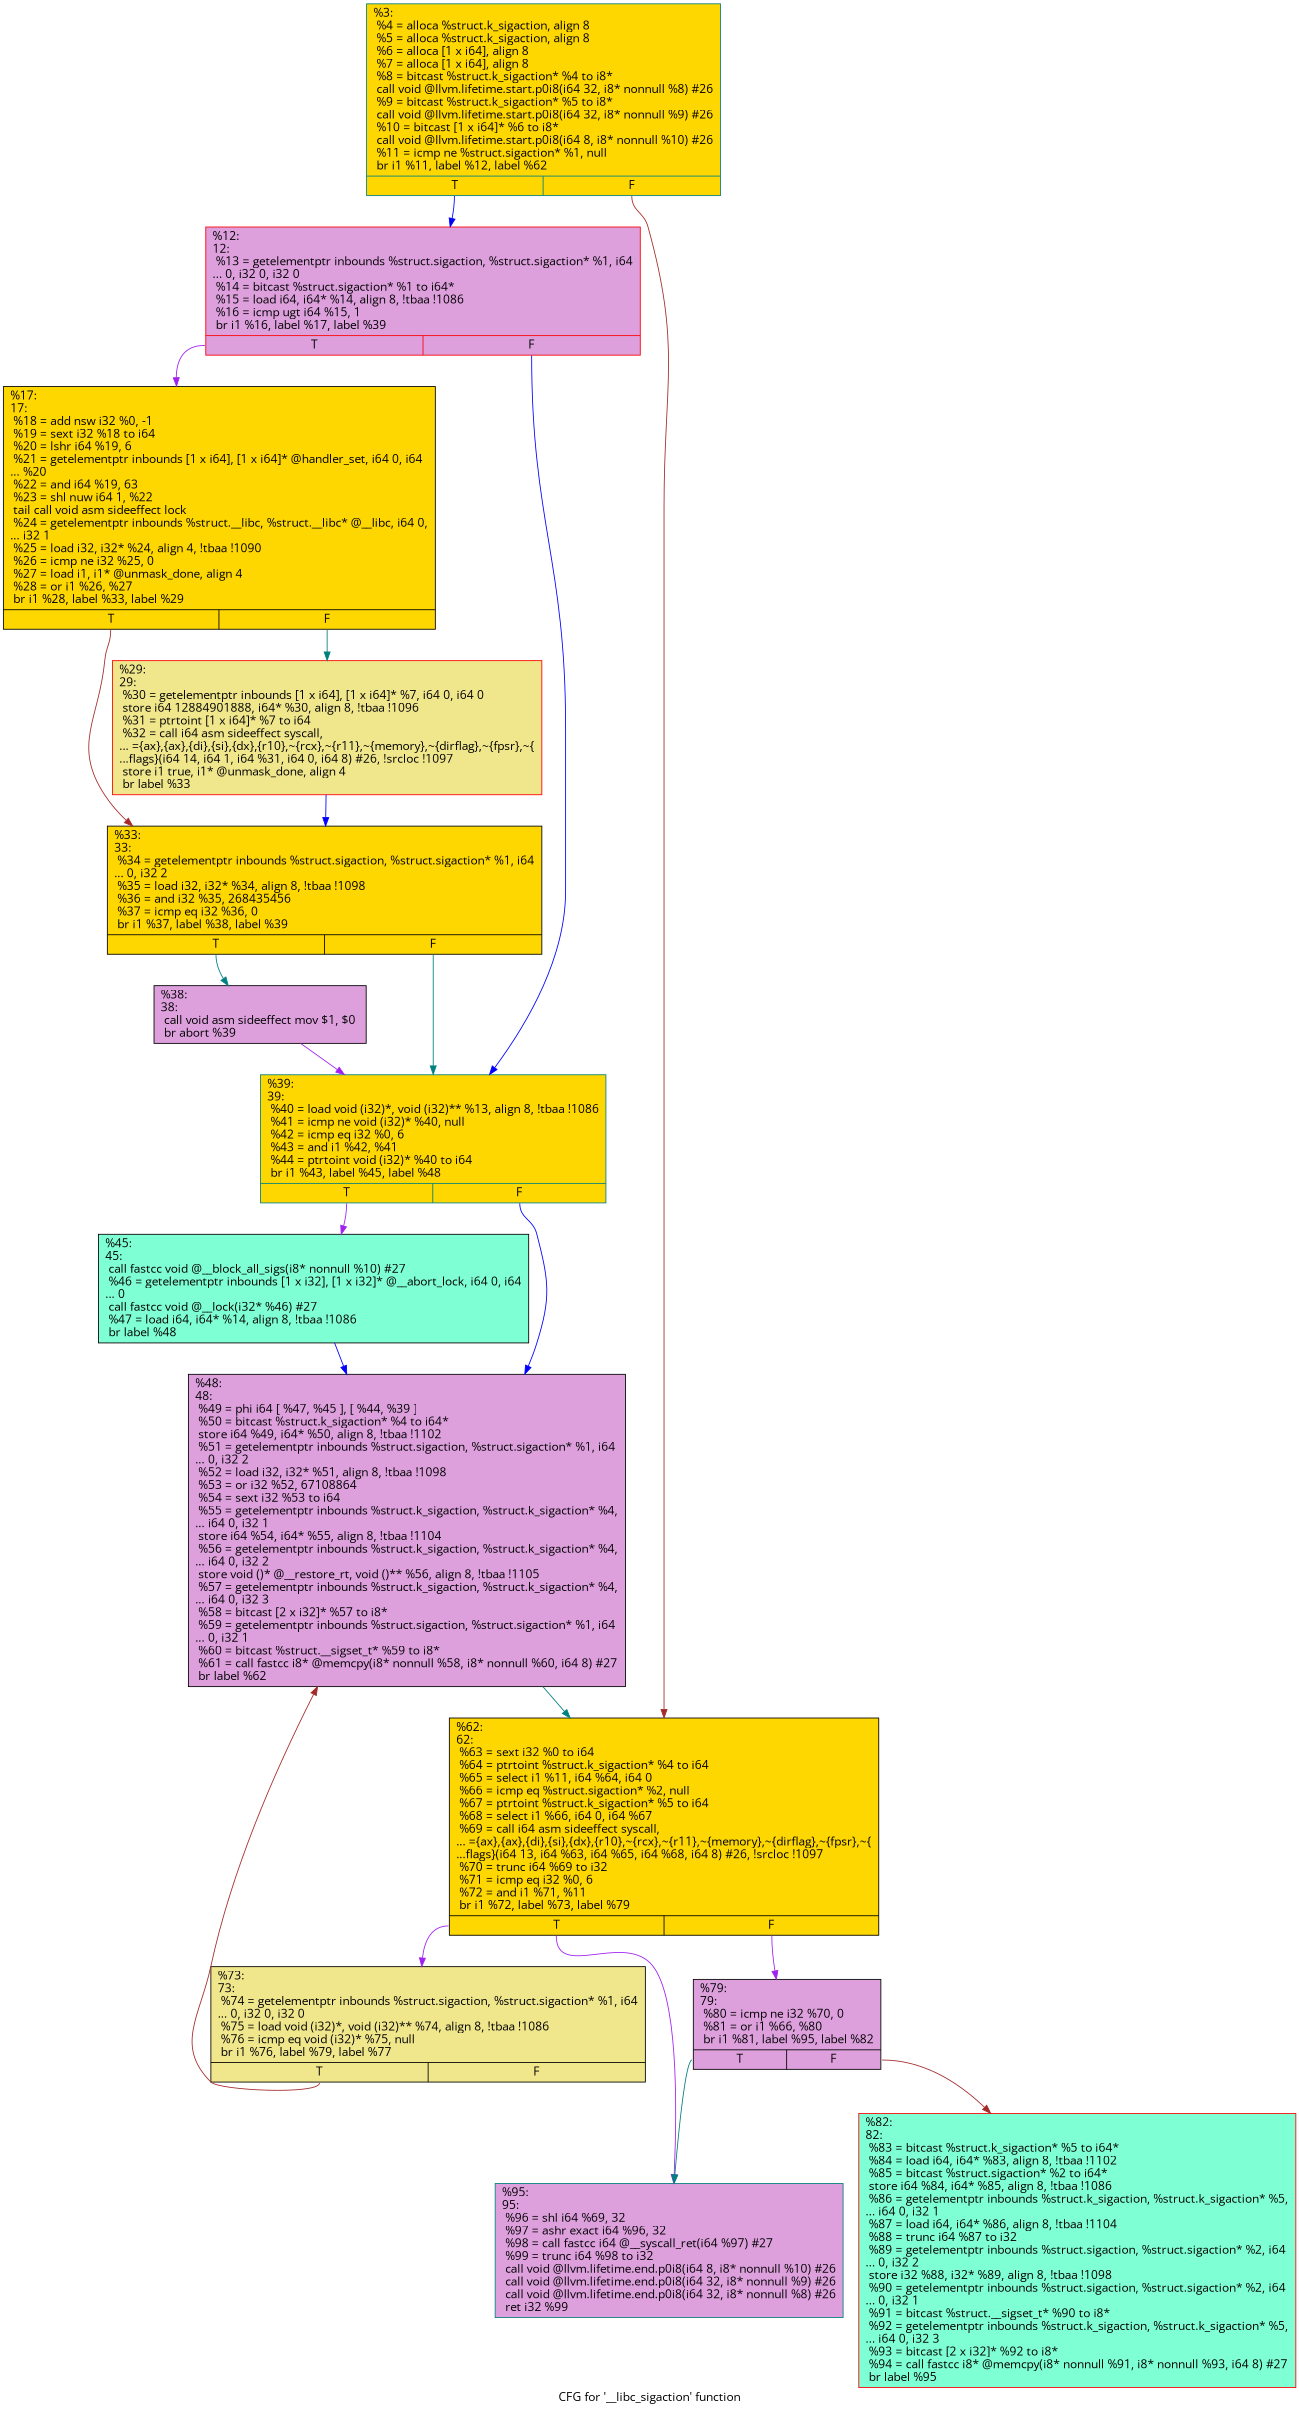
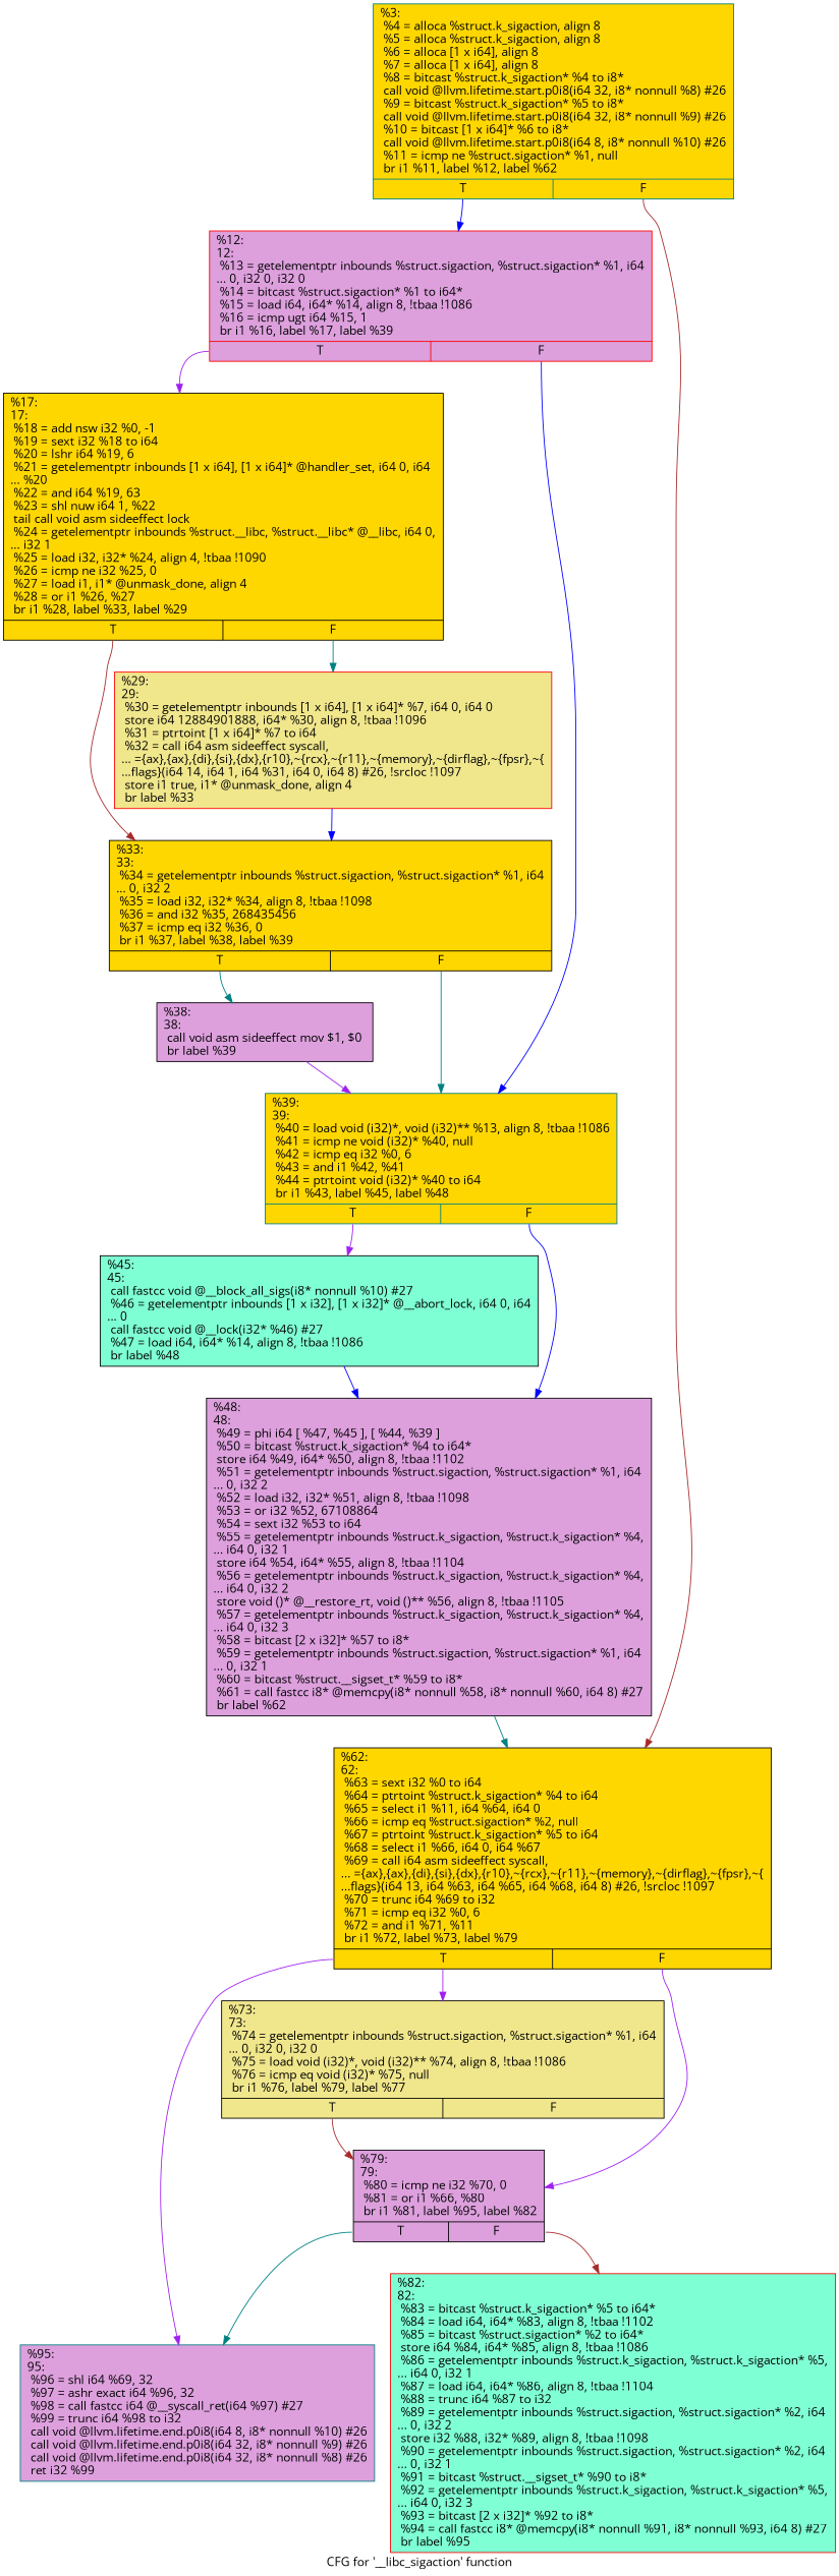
  digraph {
    fontname="Open Sans"
    label="CFG for '__libc_sigaction' function"
    node [color=black fillcolor=gold fontname="Open Sans" shape=record style=filled]
    edge [color=purple fontname="Open Sans" tailport=s0]
    n1 [color=teal label="{%3:\l  %4 = alloca %struct.k_sigaction, align 8\l  %5 = alloca %struct.k_sigaction, align 8\l  %6 = alloca [1 x i64], align 8\l  %7 = alloca [1 x i64], align 8\l  %8 = bitcast %struct.k_sigaction* %4 to i8*\l  call void @llvm.lifetime.start.p0i8(i64 32, i8* nonnull %8) #26\l  %9 = bitcast %struct.k_sigaction* %5 to i8*\l  call void @llvm.lifetime.start.p0i8(i64 32, i8* nonnull %9) #26\l  %10 = bitcast [1 x i64]* %6 to i8*\l  call void @llvm.lifetime.start.p0i8(i64 8, i8* nonnull %10) #26\l  %11 = icmp ne %struct.sigaction* %1, null\l  br i1 %11, label %12, label %62\l|{<s0>T|<s1>F}}"]
    n2 [color=red fillcolor=plum label="{%12:\l12:                                               \l  %13 = getelementptr inbounds %struct.sigaction, %struct.sigaction* %1, i64\l... 0, i32 0, i32 0\l  %14 = bitcast %struct.sigaction* %1 to i64*\l  %15 = load i64, i64* %14, align 8, !tbaa !1086\l  %16 = icmp ugt i64 %15, 1\l  br i1 %16, label %17, label %39\l|{<s0>T|<s1>F}}"]
    n3 [label="{%62:\l62:                                               \l  %63 = sext i32 %0 to i64\l  %64 = ptrtoint %struct.k_sigaction* %4 to i64\l  %65 = select i1 %11, i64 %64, i64 0\l  %66 = icmp eq %struct.sigaction* %2, null\l  %67 = ptrtoint %struct.k_sigaction* %5 to i64\l  %68 = select i1 %66, i64 0, i64 %67\l  %69 = call i64 asm sideeffect syscall,\l... =\{ax\},\{ax\},\{di\},\{si\},\{dx\},\{r10\},~\{rcx\},~\{r11\},~\{memory\},~\{dirflag\},~\{fpsr\},~\{\l...flags\}(i64 13, i64 %63, i64 %65, i64 %68, i64 8) #26, !srcloc !1097\l  %70 = trunc i64 %69 to i32\l  %71 = icmp eq i32 %0, 6\l  %72 = and i1 %71, %11\l  br i1 %72, label %73, label %79\l|{<s0>T|<s1>F}}"]
    n4 [label="{%17:\l17:                                               \l  %18 = add nsw i32 %0, -1\l  %19 = sext i32 %18 to i64\l  %20 = lshr i64 %19, 6\l  %21 = getelementptr inbounds [1 x i64], [1 x i64]* @handler_set, i64 0, i64\l... %20\l  %22 = and i64 %19, 63\l  %23 = shl nuw i64 1, %22\l  tail call void asm sideeffect lock \l  %24 = getelementptr inbounds %struct.__libc, %struct.__libc* @__libc, i64 0,\l... i32 1\l  %25 = load i32, i32* %24, align 4, !tbaa !1090\l  %26 = icmp ne i32 %25, 0\l  %27 = load i1, i1* @unmask_done, align 4\l  %28 = or i1 %26, %27\l  br i1 %28, label %33, label %29\l|{<s0>T|<s1>F}}"]
    n5 [color=teal label="{%39:\l39:                                               \l  %40 = load void (i32)*, void (i32)** %13, align 8, !tbaa !1086\l  %41 = icmp ne void (i32)* %40, null\l  %42 = icmp eq i32 %0, 6\l  %43 = and i1 %42, %41\l  %44 = ptrtoint void (i32)* %40 to i64\l  br i1 %43, label %45, label %48\l|{<s0>T|<s1>F}}"]
    n6 [fillcolor=khaki label="{%73:\l73:                                               \l  %74 = getelementptr inbounds %struct.sigaction, %struct.sigaction* %1, i64\l... 0, i32 0, i32 0\l  %75 = load void (i32)*, void (i32)** %74, align 8, !tbaa !1086\l  %76 = icmp eq void (i32)* %75, null\l  br i1 %76, label %79, label %77\l|{<s0>T|<s1>F}}"]
    n7 [fillcolor=plum label="{%79:\l79:                                               \l  %80 = icmp ne i32 %70, 0\l  %81 = or i1 %66, %80\l  br i1 %81, label %95, label %82\l|{<s0>T|<s1>F}}"]
    n8 [color=teal fillcolor=plum label="{%95:\l95:                                               \l  %96 = shl i64 %69, 32\l  %97 = ashr exact i64 %96, 32\l  %98 = call fastcc i64 @__syscall_ret(i64 %97) #27\l  %99 = trunc i64 %98 to i32\l  call void @llvm.lifetime.end.p0i8(i64 8, i8* nonnull %10) #26\l  call void @llvm.lifetime.end.p0i8(i64 32, i8* nonnull %9) #26\l  call void @llvm.lifetime.end.p0i8(i64 32, i8* nonnull %8) #26\l  ret i32 %99\l}"]
    n9 [label="{%33:\l33:                                               \l  %34 = getelementptr inbounds %struct.sigaction, %struct.sigaction* %1, i64\l... 0, i32 2\l  %35 = load i32, i32* %34, align 8, !tbaa !1098\l  %36 = and i32 %35, 268435456\l  %37 = icmp eq i32 %36, 0\l  br i1 %37, label %38, label %39\l|{<s0>T|<s1>F}}"]
    n10 [color=red fillcolor=khaki label="{%29:\l29:                                               \l  %30 = getelementptr inbounds [1 x i64], [1 x i64]* %7, i64 0, i64 0\l  store i64 12884901888, i64* %30, align 8, !tbaa !1096\l  %31 = ptrtoint [1 x i64]* %7 to i64\l  %32 = call i64 asm sideeffect syscall,\l... =\{ax\},\{ax\},\{di\},\{si\},\{dx\},\{r10\},~\{rcx\},~\{r11\},~\{memory\},~\{dirflag\},~\{fpsr\},~\{\l...flags\}(i64 14, i64 1, i64 %31, i64 0, i64 8) #26, !srcloc !1097\l  store i1 true, i1* @unmask_done, align 4\l  br label %33\l}"]
    n11 [fillcolor=aquamarine label="{%45:\l45:                                               \l  call fastcc void @__block_all_sigs(i8* nonnull %10) #27\l  %46 = getelementptr inbounds [1 x i32], [1 x i32]* @__abort_lock, i64 0, i64\l... 0\l  call fastcc void @__lock(i32* %46) #27\l  %47 = load i64, i64* %14, align 8, !tbaa !1086\l  br label %48\l}"]
    n12 [fillcolor=plum label="{%48:\l48:                                               \l  %49 = phi i64 [ %47, %45 ], [ %44, %39 ]\l  %50 = bitcast %struct.k_sigaction* %4 to i64*\l  store i64 %49, i64* %50, align 8, !tbaa !1102\l  %51 = getelementptr inbounds %struct.sigaction, %struct.sigaction* %1, i64\l... 0, i32 2\l  %52 = load i32, i32* %51, align 8, !tbaa !1098\l  %53 = or i32 %52, 67108864\l  %54 = sext i32 %53 to i64\l  %55 = getelementptr inbounds %struct.k_sigaction, %struct.k_sigaction* %4,\l... i64 0, i32 1\l  store i64 %54, i64* %55, align 8, !tbaa !1104\l  %56 = getelementptr inbounds %struct.k_sigaction, %struct.k_sigaction* %4,\l... i64 0, i32 2\l  store void ()* @__restore_rt, void ()** %56, align 8, !tbaa !1105\l  %57 = getelementptr inbounds %struct.k_sigaction, %struct.k_sigaction* %4,\l... i64 0, i32 3\l  %58 = bitcast [2 x i32]* %57 to i8*\l  %59 = getelementptr inbounds %struct.sigaction, %struct.sigaction* %1, i64\l... 0, i32 1\l  %60 = bitcast %struct.__sigset_t* %59 to i8*\l  %61 = call fastcc i8* @memcpy(i8* nonnull %58, i8* nonnull %60, i64 8) #27\l  br label %62\l}"]
    n13 [color=red fillcolor=aquamarine label="{%82:\l82:                                               \l  %83 = bitcast %struct.k_sigaction* %5 to i64*\l  %84 = load i64, i64* %83, align 8, !tbaa !1102\l  %85 = bitcast %struct.sigaction* %2 to i64*\l  store i64 %84, i64* %85, align 8, !tbaa !1086\l  %86 = getelementptr inbounds %struct.k_sigaction, %struct.k_sigaction* %5,\l... i64 0, i32 1\l  %87 = load i64, i64* %86, align 8, !tbaa !1104\l  %88 = trunc i64 %87 to i32\l  %89 = getelementptr inbounds %struct.sigaction, %struct.sigaction* %2, i64\l... 0, i32 2\l  store i32 %88, i32* %89, align 8, !tbaa !1098\l  %90 = getelementptr inbounds %struct.sigaction, %struct.sigaction* %2, i64\l... 0, i32 1\l  %91 = bitcast %struct.__sigset_t* %90 to i8*\l  %92 = getelementptr inbounds %struct.k_sigaction, %struct.k_sigaction* %5,\l... i64 0, i32 3\l  %93 = bitcast [2 x i32]* %92 to i8*\l  %94 = call fastcc i8* @memcpy(i8* nonnull %91, i8* nonnull %93, i64 8) #27\l  br label %95\l}"]
-   n14 [fillcolor=plum label="{%38:\l38:                                               \l  call void asm sideeffect mov $1, $0 \l  br abort %39\l}"]
+   n14 [fillcolor=plum label="{%38:\l38:                                               \l  call void asm sideeffect mov $1, $0 \l  br label %39\l}"]
    n1 -> n2 [color=blue]
    n1 -> n3 [color=brown tailport=s1]
    n2 -> n4
    n2 -> n5 [color=blue tailport=s1]
    n3 -> n6
    n3 -> n7 [tailport=s1]
    n3 -> n8
    n4 -> n9 [color=brown]
    n4 -> n10 [color=teal tailport=s1]
    n5 -> n11
    n5 -> n12 [color=blue tailport=s1]
-   n6 -> n12 [color=brown]
+   n6 -> n7 [color=brown]
    n7 -> n8 [color=teal]
    n7 -> n13 [color=brown tailport=s1]
    n9 -> n5 [color=teal tailport=s1]
    n9 -> n14 [color=teal]
    n10 -> n9 [color=blue]
    n11 -> n12 [color=blue]
    n12 -> n3 [color=teal]
    n14 -> n5
  }
